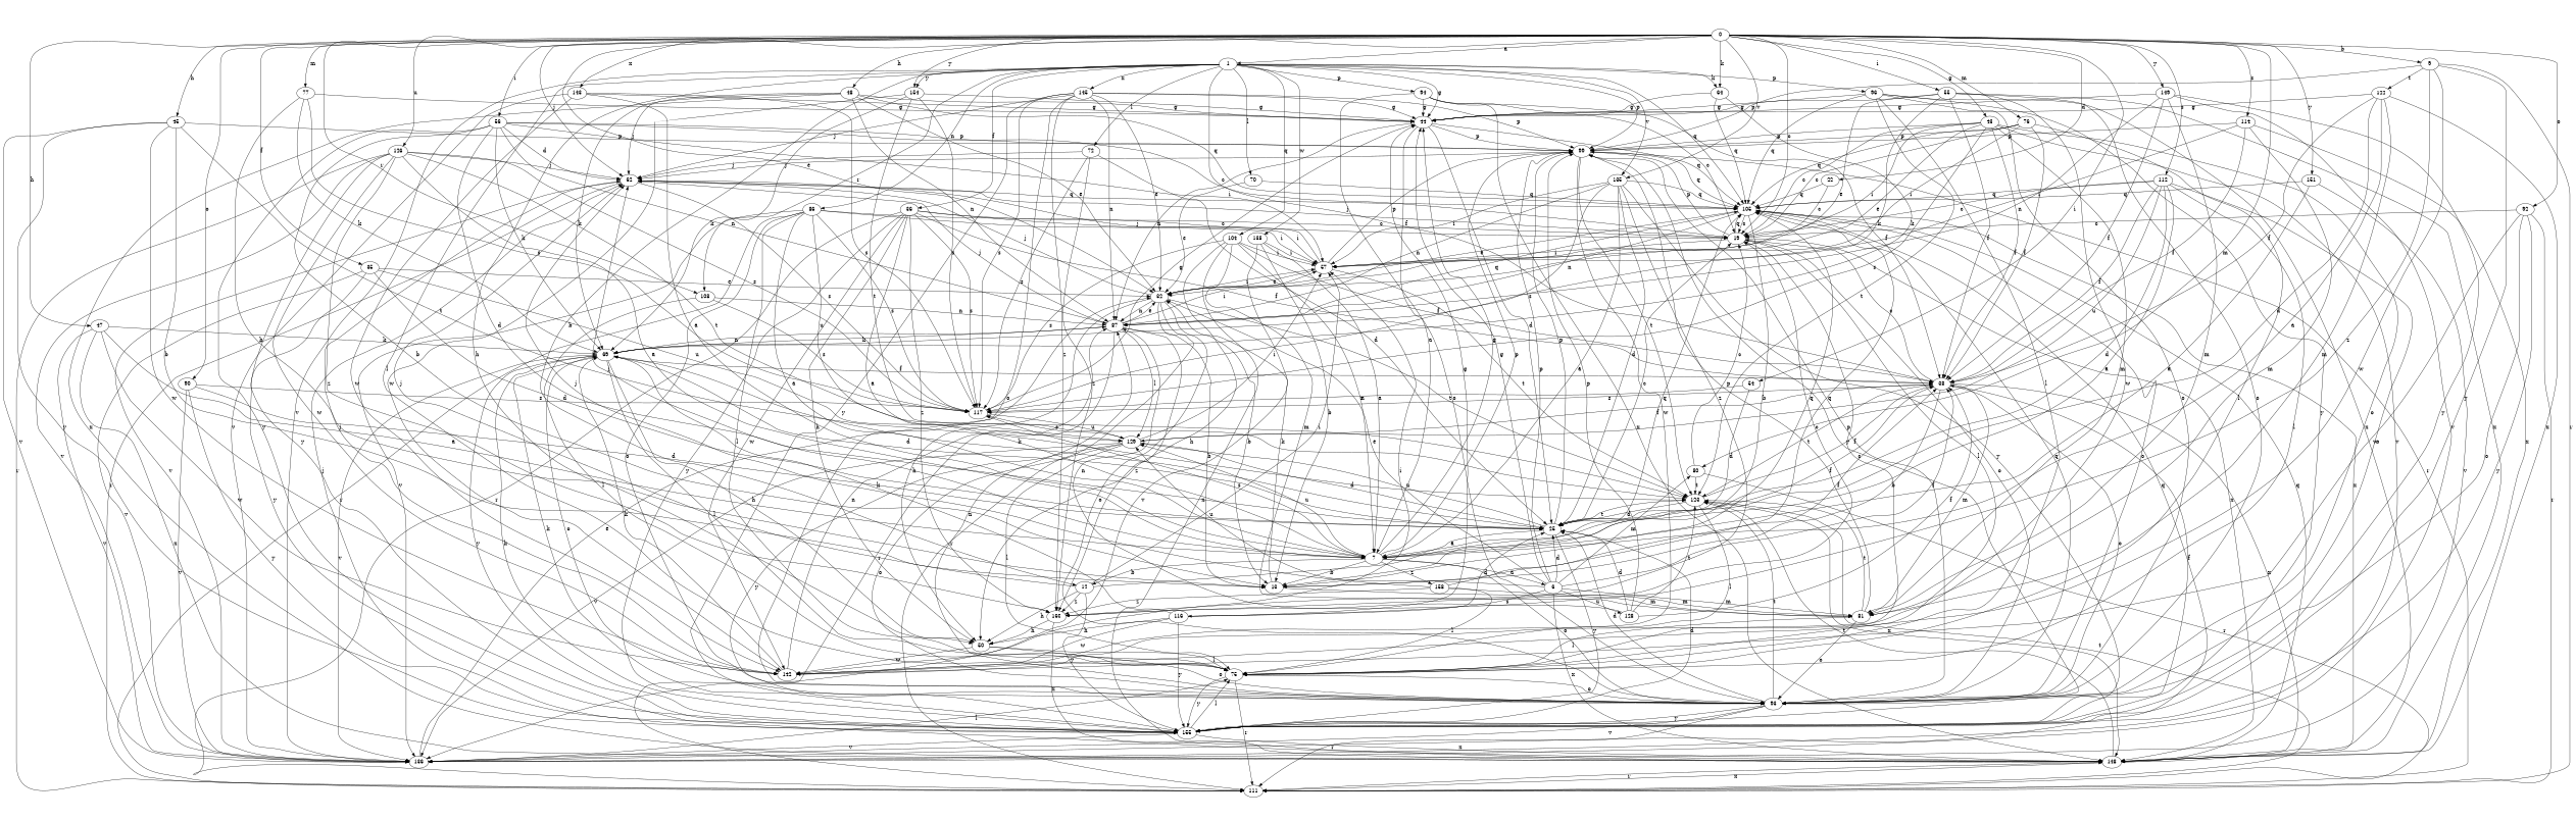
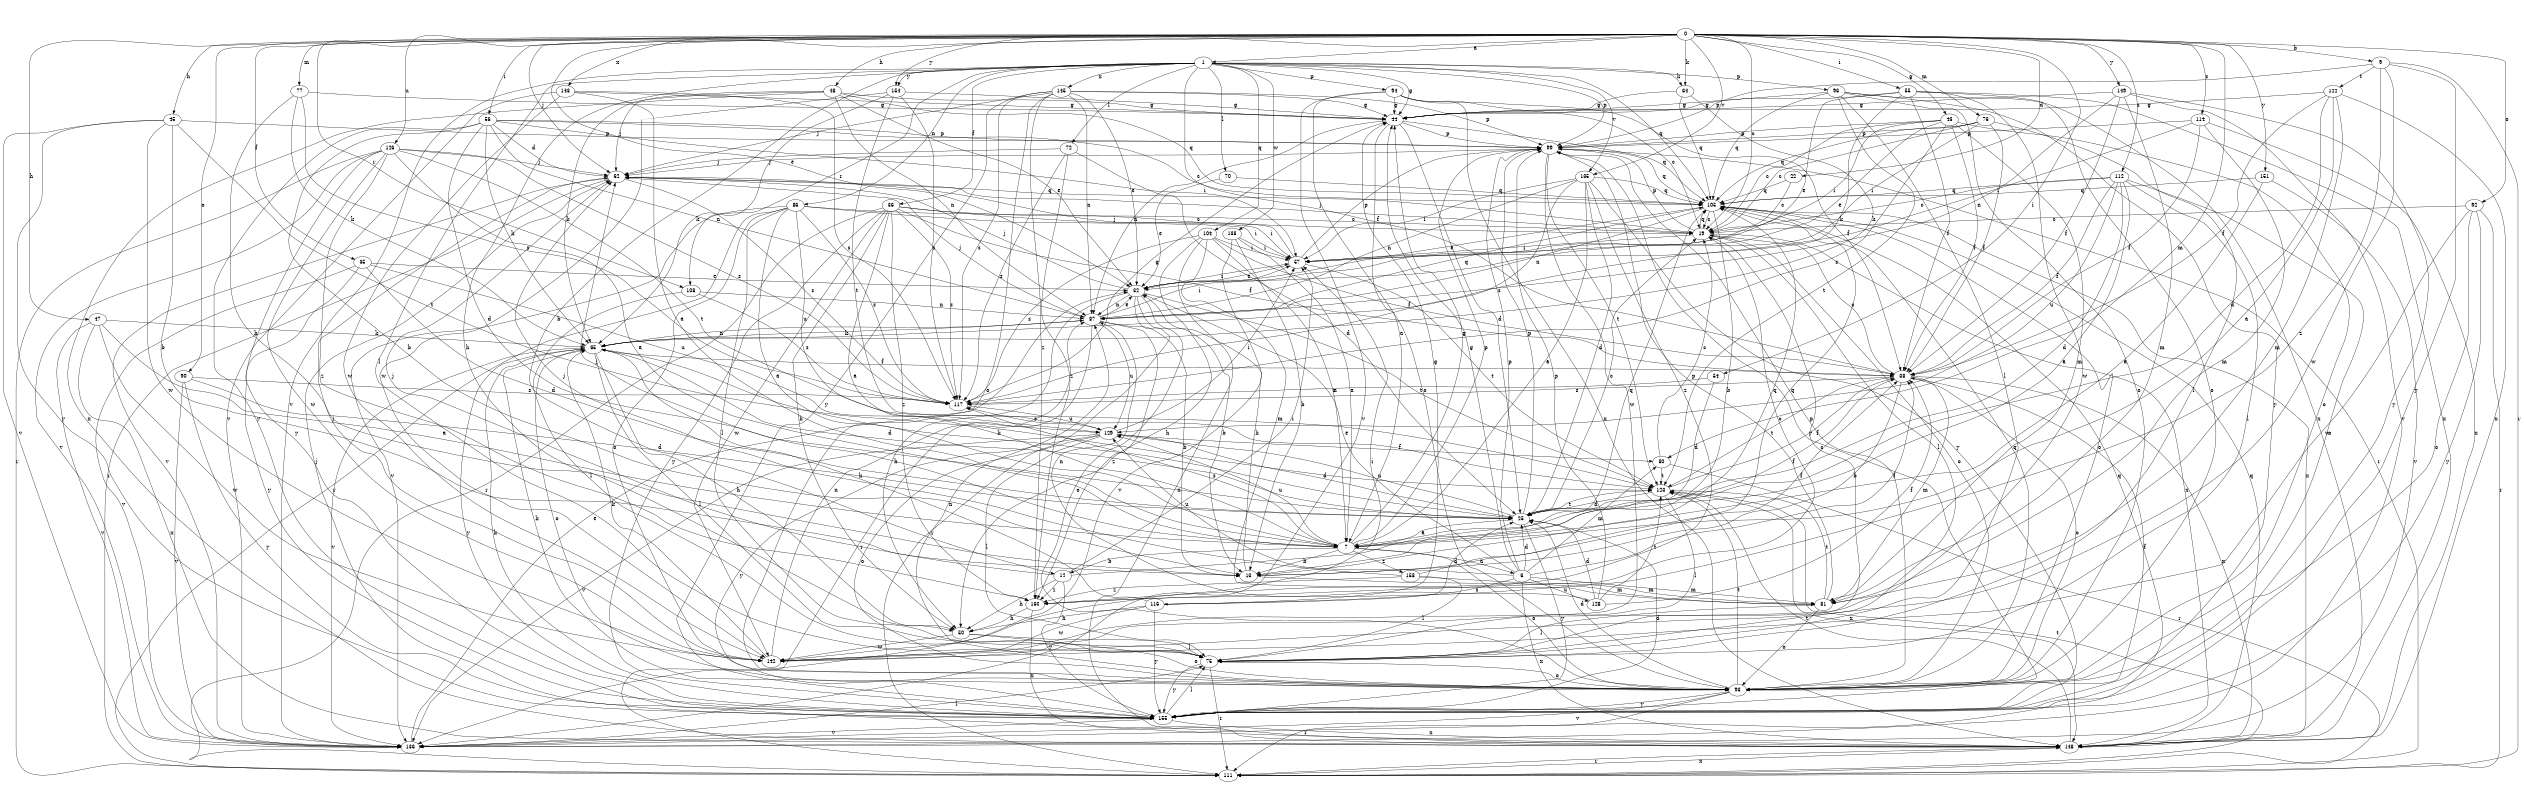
  strict digraph {
    0
    1
    9
    19
    22
    32
    35
    43
    45
    47
    48
    54
    55
    56
    62
    64
    76
    77
    80
    90
    92
    108
    112
    114
    126
    135
    143
    149
    151
    154
    12
    36
    38
    44
    50
    70
    72
    75
    86
    94
    96
    99
    104
    105
    136
    138
    145
    111
    122
    142
    155
    160
    148
    93
    57
    13
    123
    87
    25
    129
    81
    117
    7
-   69
+   69 [label=65]
    6
    116
    128
    158
    0 -> 1 [label=a]
    0 -> 9 [label=b]
    0 -> 19 [label=c]
    0 -> 22 [label=d]
    0 -> 32 [label=e]
    0 -> 35 [label=f]
    0 -> 43 [label=g]
    0 -> 45 [label=h]
    0 -> 47 [label=h]
    0 -> 48 [label=h]
    0 -> 54 [label=i]
    0 -> 55 [label=i]
    0 -> 56 [label=i]
    0 -> 62 [label=j]
    0 -> 64 [label=k]
    0 -> 76 [label=m]
    0 -> 77 [label=m]
    0 -> 80 [label=m]
    0 -> 90 [label=o]
    0 -> 92 [label=o]
    0 -> 108 [label=r]
    0 -> 112 [label=s]
    0 -> 114 [label=s]
    0 -> 126 [label=u]
    0 -> 135 [label=v]
    0 -> 143 [label=x]
    0 -> 149 [label=y]
    0 -> 151 [label=y]
    0 -> 154 [label=y]
    1 -> 64 [label=k]
    1 -> 108 [label=r]
    1 -> 135 [label=v]
    1 -> 154 [label=y]
    1 -> 12 [label=b]
    1 -> 36 [label=f]
    1 -> 38 [label=f]
    1 -> 44 [label=g]
    1 -> 50 [label=h]
    1 -> 70 [label=l]
    1 -> 72 [label=l]
    1 -> 75 [label=l]
    1 -> 86 [label=n]
    1 -> 94 [label=p]
    1 -> 96 [label=p]
    1 -> 99 [label=p]
    1 -> 104 [label=q]
    1 -> 105 [label=q]
    1 -> 136 [label=v]
    1 -> 138 [label=w]
    1 -> 145 [label=x]
    9 -> 99 [label=p]
    9 -> 111 [label=r]
    9 -> 122 [label=t]
    9 -> 142 [label=w]
    9 -> 155 [label=y]
    9 -> 160 [label=z]
    19 -> 62 [label=j]
    19 -> 75 [label=l]
    19 -> 99 [label=p]
    19 -> 105 [label=q]
    19 -> 148 [label=x]
    19 -> 93 [label=o]
    19 -> 57 [label=i]
    22 -> 19 [label=c]
    22 -> 105 [label=q]
    32 -> 62 [label=j]
    32 -> 50 [label=h]
    32 -> 111 [label=r]
    32 -> 93 [label=o]
    32 -> 57 [label=i]
    32 -> 13 [label=b]
    32 -> 123 [label=t]
    32 -> 87 [label=n]
    35 -> 32 [label=e]
    35 -> 136 [label=v]
    35 -> 155 [label=y]
    35 -> 25 [label=d]
    35 -> 129 [label=u]
    43 -> 19 [label=c]
    43 -> 32 [label=e]
    43 -> 38 [label=f]
    43 -> 99 [label=p]
    43 -> 93 [label=o]
    43 -> 57 [label=i]
    43 -> 81 [label=m]
    43 -> 117 [label=s]
    45 -> 99 [label=p]
    45 -> 136 [label=v]
    45 -> 142 [label=w]
    45 -> 155 [label=y]
    45 -> 13 [label=b]
    45 -> 123 [label=t]
    47 -> 136 [label=v]
    47 -> 142 [label=w]
    47 -> 148 [label=x]
    47 -> 7 [label=a]
    47 -> 69 [label=k]
    48 -> 32 [label=e]
    48 -> 62 [label=j]
    48 -> 44 [label=g]
    48 -> 105 [label=q]
    48 -> 148 [label=x]
    48 -> 87 [label=n]
    48 -> 69 [label=k]
    54 -> 25 [label=d]
    54 -> 117 [label=s]
    55 -> 32 [label=e]
    55 -> 38 [label=f]
    55 -> 44 [label=g]
    55 -> 142 [label=w]
    55 -> 148 [label=x]
    55 -> 93 [label=o]
    55 -> 69 [label=k]
    56 -> 19 [label=c]
    56 -> 62 [label=d]
    56 -> 99 [label=p]
    56 -> 155 [label=y]
    56 -> 57 [label=i]
    56 -> 13 [label=b]
    56 -> 87 [label=n]
    56 -> 25 [label=d]
    56 -> 69 [label=k]
    62 -> 105 [label=q]
    62 -> 136 [label=v]
    62 -> 111 [label=r]
    62 -> 117 [label=s]
    64 -> 44 [label=g]
    64 -> 105 [label=q]
    64 -> 69 [label=k]
    76 -> 19 [label=c]
    76 -> 38 [label=f]
    76 -> 75 [label=l]
    76 -> 99 [label=p]
    76 -> 105 [label=q]
    76 -> 57 [label=i]
    77 -> 44 [label=g]
    77 -> 13 [label=b]
    77 -> 117 [label=s]
    77 -> 69 [label=k]
    80 -> 19 [label=c]
    80 -> 111 [label=r]
    80 -> 123 [label=t]
    90 -> 136 [label=v]
    90 -> 155 [label=y]
    90 -> 25 [label=d]
    90 -> 117 [label=s]
    92 -> 19 [label=c]
    92 -> 111 [label=r]
    92 -> 142 [label=w]
    92 -> 155 [label=y]
    92 -> 93 [label=o]
    108 -> 75 [label=l]
    108 -> 87 [label=n]
    108 -> 117 [label=s]
    112 -> 19 [label=c]
    112 -> 38 [label=f]
    112 -> 75 [label=l]
    112 -> 105 [label=q]
    112 -> 93 [label=o]
    112 -> 25 [label=d]
    112 -> 129 [label=u]
    112 -> 7 [label=a]
    114 -> 38 [label=f]
    114 -> 99 [label=p]
    114 -> 148 [label=x]
    114 -> 57 [label=i]
    114 -> 81 [label=m]
    126 -> 62 [label=j]
    126 -> 136 [label=v]
    126 -> 111 [label=r]
    126 -> 142 [label=w]
    126 -> 155 [label=y]
    126 -> 160 [label=z]
    126 -> 123 [label=t]
    126 -> 117 [label=s]
    126 -> 7 [label=a]
    135 -> 105 [label=q]
    135 -> 155 [label=y]
    135 -> 160 [label=z]
    135 -> 57 [label=i]
    135 -> 87 [label=n]
    135 -> 25 [label=d]
    135 -> 117 [label=s]
    135 -> 7 [label=a]
    143 -> 44 [label=g]
    143 -> 136 [label=v]
    143 -> 142 [label=w]
    143 -> 117 [label=s]
    143 -> 7 [label=a]
    149 -> 38 [label=f]
    149 -> 44 [label=g]
    149 -> 136 [label=v]
    149 -> 155 [label=y]
    149 -> 87 [label=n]
    149 -> 81 [label=m]
    151 -> 105 [label=q]
    151 -> 136 [label=v]
    151 -> 7 [label=a]
    154 -> 44 [label=g]
    154 -> 142 [label=w]
    154 -> 123 [label=t]
    154 -> 117 [label=s]
    154 -> 69 [label=k]
    12 -> 62 [label=j]
    12 -> 50 [label=h]
    12 -> 105 [label=q]
    12 -> 155 [label=y]
    12 -> 160 [label=z]
    12 -> 57 [label=i]
    36 -> 19 [label=c]
    36 -> 38 [label=f]
    36 -> 50 [label=h]
    36 -> 111 [label=r]
    36 -> 142 [label=w]
    36 -> 155 [label=y]
    36 -> 160 [label=z]
    36 -> 57 [label=i]
    36 -> 117 [label=s]
    36 -> 7 [label=a]
    38 -> 19 [label=c]
    38 -> 148 [label=x]
    38 -> 93 [label=o]
    38 -> 13 [label=b]
    38 -> 123 [label=t]
    38 -> 81 [label=m]
    38 -> 117 [label=s]
    44 -> 99 [label=p]
    44 -> 105 [label=q]
    44 -> 87 [label=n]
    44 -> 25 [label=d]
    44 -> 7 [label=a]
    50 -> 75 [label=l]
    50 -> 142 [label=w]
    50 -> 93 [label=o]
    70 -> 32 [label=e]
    70 -> 105 [label=q]
    72 -> 62 [label=j]
    72 -> 160 [label=z]
    72 -> 25 [label=d]
    72 -> 117 [label=s]
    75 -> 19 [label=c]
    75 -> 111 [label=r]
    75 -> 155 [label=y]
    75 -> 93 [label=o]
    86 -> 19 [label=c]
    86 -> 75 [label=l]
    86 -> 136 [label=v]
    86 -> 111 [label=r]
    86 -> 93 [label=o]
    86 -> 57 [label=i]
    86 -> 129 [label=u]
    86 -> 117 [label=s]
    86 -> 7 [label=a]
    94 -> 19 [label=c]
    94 -> 38 [label=f]
    94 -> 44 [label=g]
-   43 -> 136 [label=v]
+   94 -> 136 [label=v]
    94 -> 148 [label=x]
    94 -> 93 [label=o]
    96 -> 44 [label=g]
    96 -> 75 [label=l]
    96 -> 105 [label=q]
    96 -> 155 [label=y]
    96 -> 148 [label=x]
    96 -> 93 [label=o]
    96 -> 123 [label=t]
    99 -> 62 [label=j]
    99 -> 105 [label=q]
    99 -> 111 [label=r]
    99 -> 142 [label=w]
    99 -> 155 [label=y]
    99 -> 123 [label=t]
    104 -> 38 [label=f]
    104 -> 50 [label=h]
    104 -> 148 [label=x]
    104 -> 57 [label=i]
    104 -> 81 [label=m]
    104 -> 117 [label=s]
    104 -> 7 [label=a]
    105 -> 19 [label=c]
    105 -> 32 [label=e]
    105 -> 148 [label=x]
    105 -> 93 [label=o]
    105 -> 13 [label=b]
    105 -> 87 [label=n]
    136 -> 32 [label=e]
    136 -> 75 [label=l]
    136 -> 105 [label=q]
    138 -> 136 [label=v]
    138 -> 57 [label=i]
    138 -> 13 [label=b]
    138 -> 7 [label=a]
    145 -> 32 [label=e]
    145 -> 62 [label=j]
    145 -> 44 [label=g]
    145 -> 99 [label=p]
    145 -> 155 [label=y]
    145 -> 160 [label=z]
    145 -> 93 [label=o]
    145 -> 87 [label=n]
    145 -> 117 [label=s]
    111 -> 148 [label=x]
    111 -> 123 [label=t]
    122 -> 38 [label=f]
    122 -> 44 [label=g]
    122 -> 148 [label=x]
    122 -> 25 [label=d]
    122 -> 81 [label=m]
    122 -> 7 [label=a]
    142 -> 62 [label=j]
    142 -> 57 [label=i]
    142 -> 87 [label=n]
    142 -> 69 [label=k]
    155 -> 38 [label=f]
    155 -> 75 [label=l]
    155 -> 136 [label=v]
    155 -> 148 [label=x]
    155 -> 25 [label=d]
    155 -> 69 [label=k]
    160 -> 19 [label=c]
    160 -> 50 [label=h]
    160 -> 148 [label=x]
    148 -> 62 [label=j]
    148 -> 105 [label=q]
    148 -> 111 [label=r]
    148 -> 123 [label=t]
    93 -> 99 [label=p]
    93 -> 105 [label=q]
    93 -> 136 [label=v]
    93 -> 111 [label=r]
    93 -> 155 [label=y]
    93 -> 123 [label=t]
    93 -> 87 [label=n]
    93 -> 25 [label=d]
    93 -> 69 [label=k]
    57 -> 32 [label=e]
    57 -> 62 [label=j]
    57 -> 99 [label=p]
    57 -> 123 [label=t]
    13 -> 32 [label=k]
    13 -> 38 [label=f]
    13 -> 105 [label=q]
    13 -> 81 [label=m]
    123 -> 38 [label=f]
    123 -> 75 [label=l]
    123 -> 148 [label=x]
    123 -> 25 [label=d]
    87 -> 32 [label=e]
    87 -> 62 [label=j]
    87 -> 105 [label=q]
    87 -> 111 [label=r]
    87 -> 160 [label=z]
    87 -> 57 [label=i]
    87 -> 13 [label=b]
-   87 -> 129 [label=l]
+   87 -> 129 [label=u]
    87 -> 69 [label=k]
    25 -> 19 [label=c]
    25 -> 99 [label=p]
    25 -> 155 [label=y]
    25 -> 123 [label=t]
    25 -> 129 [label=u]
    25 -> 7 [label=a]
    25 -> 69 [label=k]
-   129 -> 38 [label=f]
+   129 -> 80 [label=f]
    129 -> 75 [label=l]
    129 -> 136 [label=v]
    129 -> 155 [label=y]
    129 -> 93 [label=o]
    129 -> 57 [label=i]
    129 -> 25 [label=d]
    129 -> 117 [label=s]
    81 -> 75 [label=l]
    81 -> 99 [label=p]
    81 -> 93 [label=o]
    81 -> 123 [label=t]
    117 -> 44 [label=g]
    117 -> 129 [label=u]
    7 -> 62 [label=j]
    7 -> 12 [label=b]
    7 -> 38 [label=f]
    7 -> 44 [label=g]
    7 -> 99 [label=p]
    7 -> 93 [label=o]
    7 -> 13 [label=b]
    7 -> 129 [label=u]
    7 -> 117 [label=s]
    7 -> 6 [label=a]
    7 -> 158 [label=z]
    69 -> 38 [label=f]
    69 -> 50 [label=h]
    69 -> 75 [label=l]
    69 -> 136 [label=v]
    69 -> 155 [label=y]
    69 -> 93 [label=o]
    69 -> 87 [label=n]
    69 -> 25 [label=d]
    6 -> 32 [label=e]
    6 -> 80 [label=m]
    6 -> 38 [label=f]
    6 -> 44 [label=g]
    6 -> 99 [label=p]
    6 -> 148 [label=x]
    6 -> 25 [label=d]
    6 -> 129 [label=u]
    6 -> 81 [label=m]
    6 -> 116 [label=s]
    6 -> 128 [label=u]
    116 -> 44 [label=g]
    116 -> 50 [label=h]
    116 -> 142 [label=w]
    116 -> 155 [label=y]
    116 -> 25 [label=d]
    116 -> 69 [label=k]
    128 -> 38 [label=f]
    128 -> 99 [label=p]
    128 -> 123 [label=t]
    128 -> 87 [label=n]
    128 -> 25 [label=d]
    158 -> 62 [label=j]
    158 -> 75 [label=l]
    158 -> 105 [label=q]
    158 -> 160 [label=z]
    158 -> 81 [label=m]
  }
